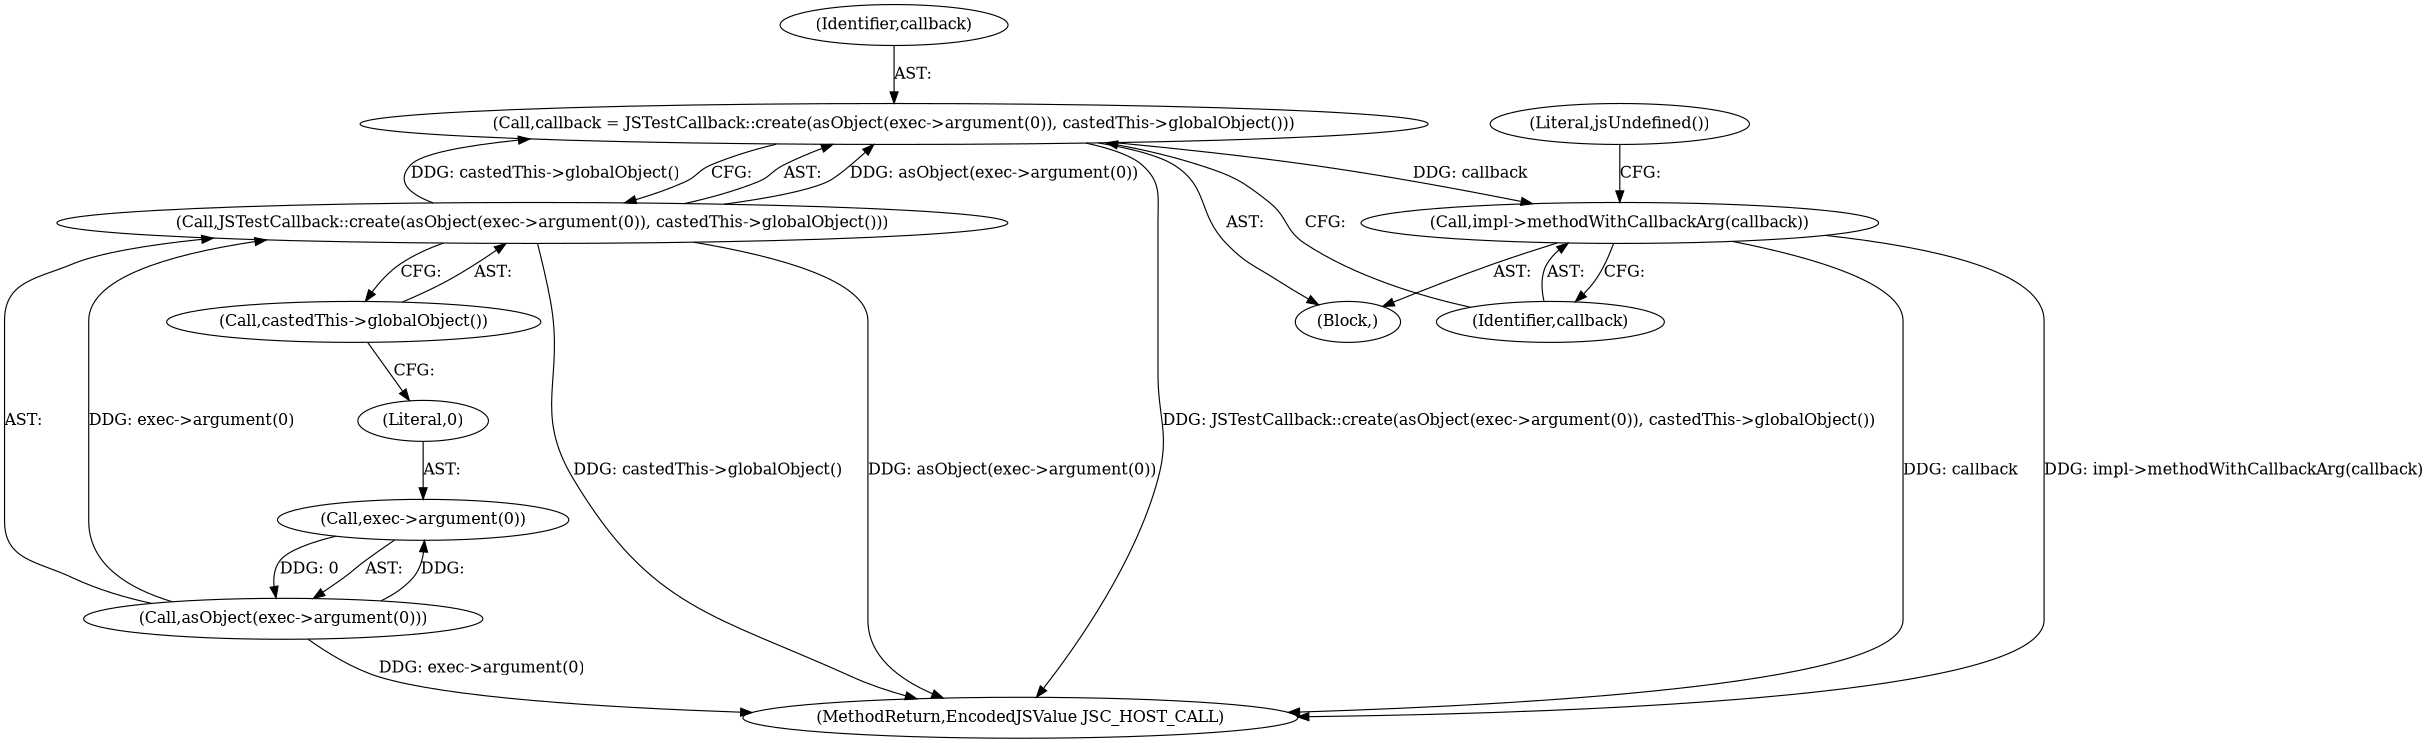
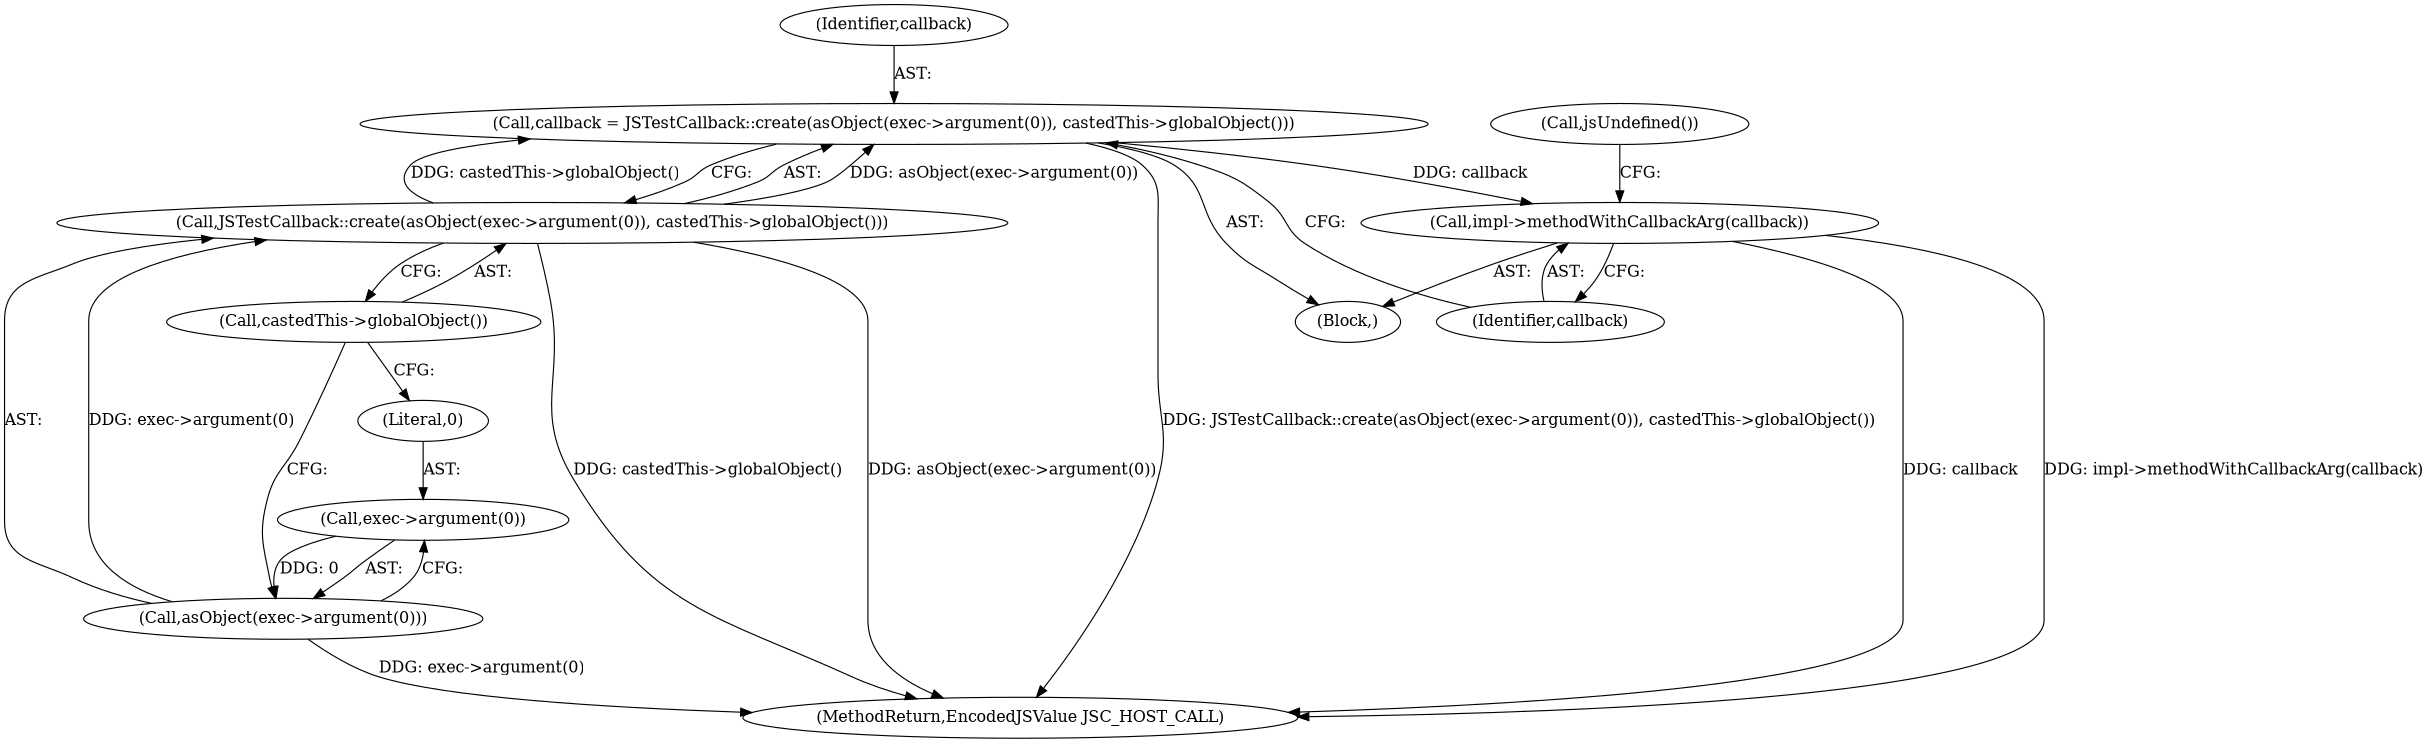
  digraph {
    n1 [label="(Call,callback = JSTestCallback::create(asObject(exec->argument(0)), castedThis->globalObject()))"]
    n2 [label="(Call,JSTestCallback::create(asObject(exec->argument(0)), castedThis->globalObject()))"]
    n3 [label="(Call,impl->methodWithCallbackArg(callback))"]
    n4 [label="(Block,)"]
    n5 [label="(MethodReturn,EncodedJSValue JSC_HOST_CALL)"]
    n6 [label="(Call,castedThis->globalObject())"]
    n7 [label="(Identifier,callback)"]
    n8 [label="(Call,asObject(exec->argument(0)))"]
    n9 [label="(Literal,0)"]
    n10 [label="(Call,exec->argument(0))"]
    n11 [label="(Identifier,callback)"]
-   n12 [label="(Literal,jsUndefined())"]
+   n12 [label="(Call,jsUndefined())"]
    n1 -> n2 [label="CFG: "]
    n1 -> n3 [label="DDG: callback"]
    n1 -> n4 [label="AST: "]
    n1 -> n5 [label="DDG: JSTestCallback::create(asObject(exec->argument(0)), castedThis->globalObject())"]
    n2 -> n1 [label="AST: "]
    n2 -> n1 [label="DDG: asObject(exec->argument(0))"]
    n2 -> n1 [label="DDG: castedThis->globalObject()"]
    n2 -> n5 [label="DDG: castedThis->globalObject()"]
    n2 -> n5 [label="DDG: asObject(exec->argument(0))"]
    n2 -> n6 [label="CFG: "]
    n3 -> n4 [label="AST: "]
    n3 -> n5 [label="DDG: callback"]
    n3 -> n5 [label="DDG: impl->methodWithCallbackArg(callback)"]
    n3 -> n7 [label="CFG: "]
    n6 -> n2 [label="AST: "]
+   n6 -> n8 [label="CFG: "]
    n6 -> n9 [label="CFG: "]
    n7 -> n1 [label="CFG: "]
    n7 -> n3 [label="AST: "]
    n8 -> n2 [label="AST: "]
    n8 -> n2 [label="DDG: exec->argument(0)"]
    n8 -> n5 [label="DDG: exec->argument(0)"]
-   n8 -> n10 [label="DDG: "]
+   n8 -> n10 [label="CFG: "]
    n9 -> n10 [label="AST: "]
    n10 -> n8 [label="AST: "]
    n10 -> n8 [label="DDG: 0"]
    n11 -> n1 [label="AST: "]
    n12 -> n3 [label="CFG: "]
  }
